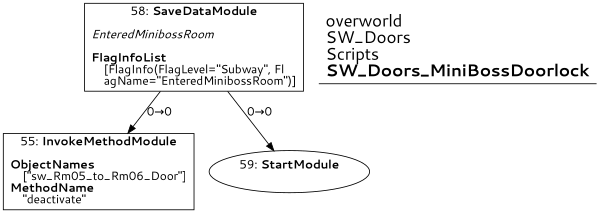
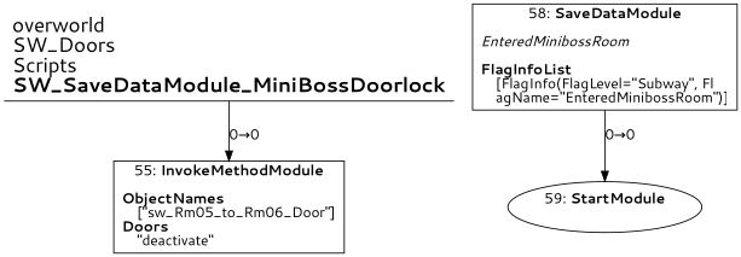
  digraph {
    fontname="Segoe UI"
    splines=spline
    node [fontname="Segoe UI" shape=box]
    edge [fontname="Segoe UI"]
-   n1 [label=<55: <b>InvokeMethodModule</b><br/><br/><b>ObjectNames</b><br align="left"/>    [&quot;sw_Rm05_to_Rm06_Door&quot;]<br align="left"/><b>MethodName</b><br align="left"/>    &quot;deactivate&quot;<br align="left"/>>]
+   n1 [label=<55: <b>InvokeMethodModule</b><br/><br/><b>ObjectNames</b><br align="left"/>    [&quot;sw_Rm05_to_Rm06_Door&quot;]<br align="left"/><b>Doors</b><br align="left"/>    &quot;deactivate&quot;<br align="left"/>>]
    n2 [label=<58: <b>SaveDataModule</b><br/><br/><i>EnteredMinibossRoom<br align="left"/></i><br align="left"/><b>FlagInfoList</b><br align="left"/>    [FlagInfo(FlagLevel=&quot;Subway&quot;, Fl<br align="left"/>    agName=&quot;EnteredMinibossRoom&quot;)]<br align="left"/>>]
    n3 [label=<59: <b>StartModule</b><br/><br/>> shape=oval]
-   n4 [label=<<font point-size="20">overworld<br align="left"/>SW_Doors<br align="left"/>Scripts<br align="left"/><b>SW_Doors_MiniBossDoorlock</b><br align="left"/></font>> shape=underline]
-   n2 -> n1 [label="0→0"]
+   n4 [label=<<font point-size="20">overworld<br align="left"/>SW_Doors<br align="left"/>Scripts<br align="left"/><b>SW_SaveDataModule_MiniBossDoorlock</b><br align="left"/></font>> shape=underline]
+   n4 -> n1 [label="0→0"]
    n2 -> n3 [label="0→0"]
  }
